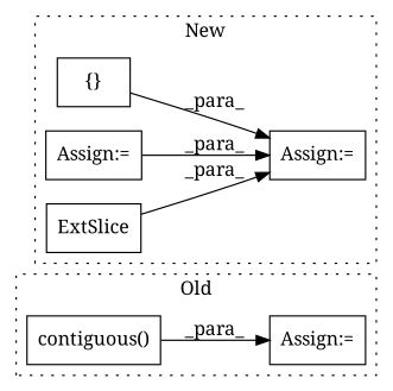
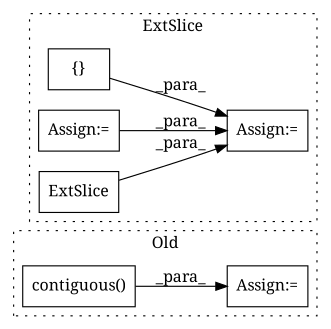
  digraph {
    rankdir=LR
    fontname="Noto Serif"
    node [a=68 l=3 shape=box fontname="Noto Serif"]
    edge [fontname="Noto Serif"]
    n1 [a=75 l=32 label="contiguous()" s=1320]
    n2 [l=4 label="Assign:=" s=1316]
    n3 [a=59 l="1,0" label="{}" s="1430,1434"]
    n4 [label="Assign:=" s=2172]
    n5 [label="Assign:=" s=1294]
    n6 [a=85 l=16 label=ExtSlice s=1329]
    subgraph cluster_1 {
      label=Old
      style=dotted
      n1
      n2
    }
    subgraph cluster_2 {
-     label=New
+     label=ExtSlice
      style=dotted
      n3
      n4
      n5
      n6
    }
    n1 -> n2 [label=_para_]
    n3 -> n4 [label=_para_]
    n5 -> n4 [label=_para_]
    n6 -> n4 [label=_para_]
  }
